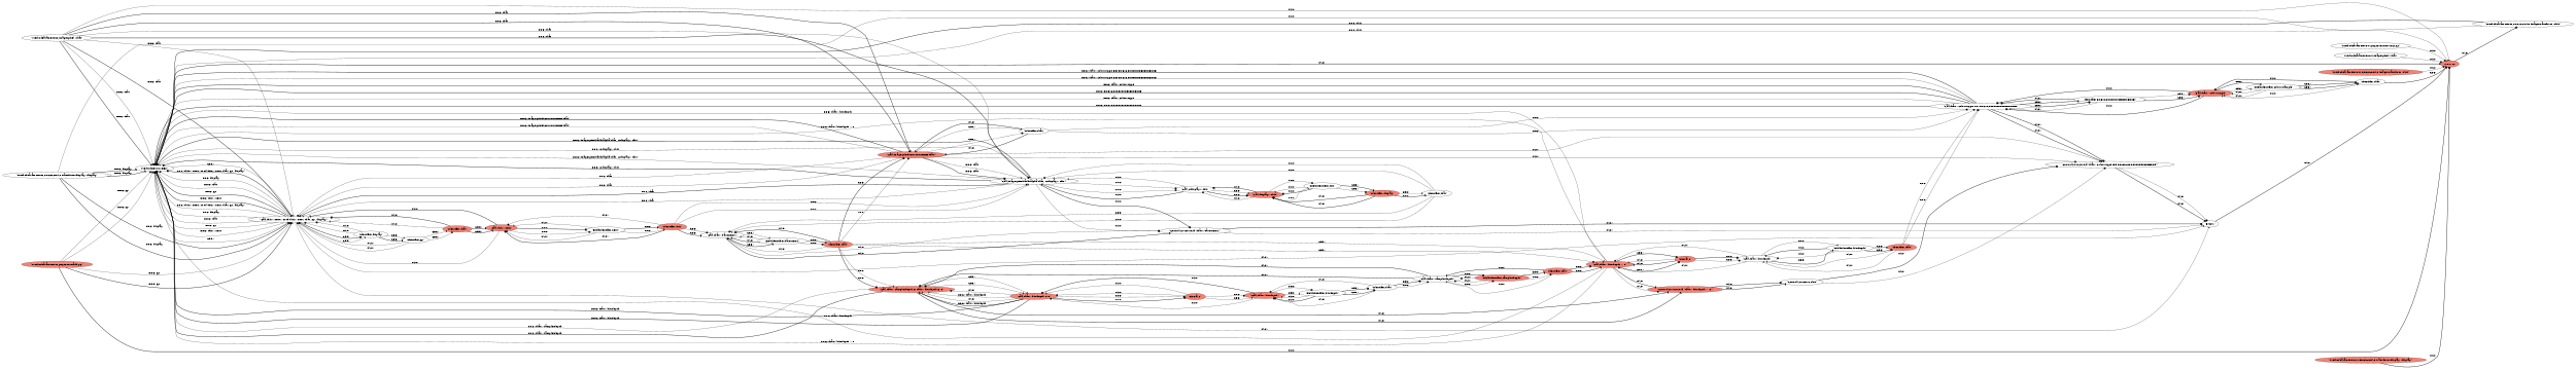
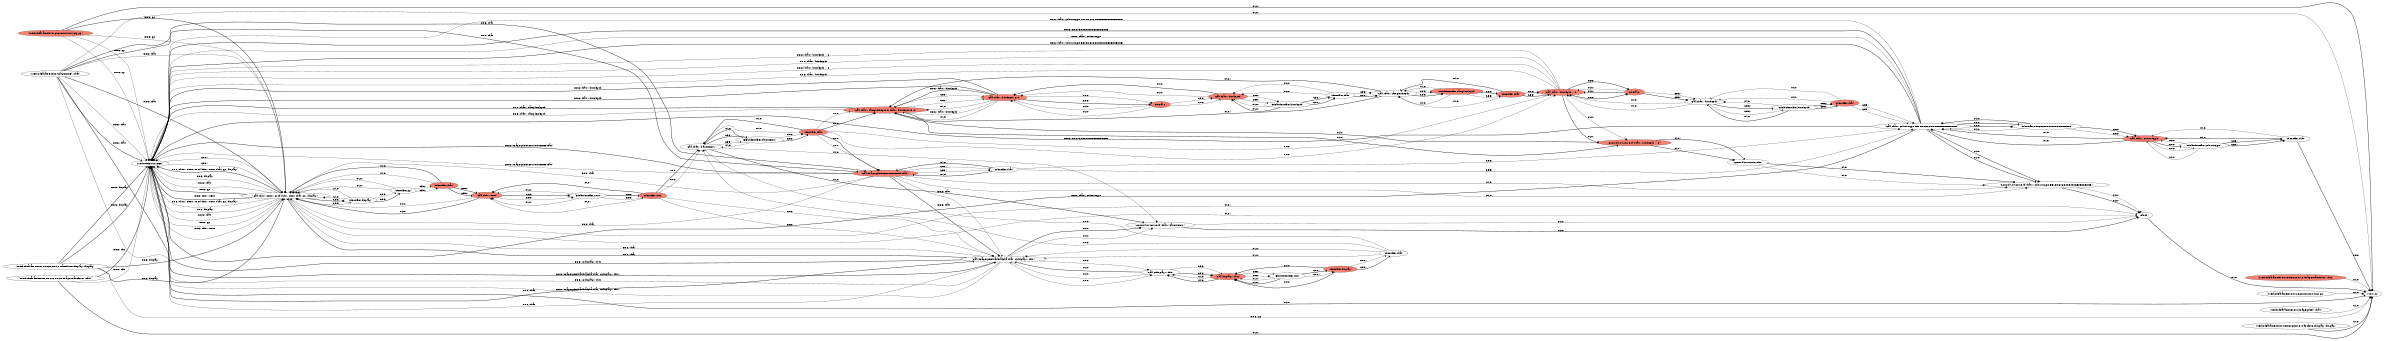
  digraph {
    rankdir=LR
    node [fillcolor=white style=filled]
    edge [arrowhead=box style=solid]
    n1 [label="(MethodReturn,RET)"]
    n2 [label="(Call,this->next->mod(this->next, that, pp, display))"]
-   1000102 [fillcolor=salmon]
+   1000102
    n4 [label="(Block,)"]
    n5 [label="(Identifier,display)"]
    n6 [label="(MethodParameterIn,PNG_CONST image_transform *this)"]
    n7 [fillcolor=salmon label="(MethodParameterOut,PNG_CONST image_transform *this)"]
    n8 [fillcolor=salmon label="(FieldIdentifier,sample_depth)"]
    n9 [label="(Call,that->sample_depth)"]
    n10 [fillcolor=salmon label="(Identifier,that)"]
    n11 [fillcolor=salmon label="(Call,that->sample_depth = that->bit_depth = 8)"]
    n12 [fillcolor=salmon label="(Call,that->bit_depth < 8)"]
    n13 [fillcolor=salmon label="(Call,that->bit_depth = 8)"]
    n14 [fillcolor=salmon label="(Literal,8)"]
    n15 [fillcolor=salmon label="(Call,that->bit_depth)"]
    n16 [fillcolor=salmon label="(ControlStructure,if (that->bit_depth < 8))"]
    n17 [label="(FieldIdentifier,bit_depth)"]
    n18 [label="(Identifier,that)"]
    n19 [label="(ControlStructure,else)"]
    n20 [fillcolor=salmon label="(Literal,8)"]
    n21 [label="(FieldIdentifier,have_tRNS)"]
    n22 [label="(Call,that->have_tRNS)"]
    n23 [fillcolor=salmon label="(Identifier,that)"]
    n24 [label="(ControlStructure,if (that->have_tRNS))"]
    n25 [fillcolor=salmon label="(Call,image_pixel_convert_PLTE(that))"]
    n26 [label="(Call,image_pixel_add_alpha(that, &display->this))"]
    n27 [label="(ControlStructure,if (that->colour_type == PNG_COLOR_TYPE_PALETTE))"]
    n28 [label="(Identifier,that)"]
    n29 [label="(Identifier,that)"]
    n30 [label="(Call,&display->this)"]
    n31 [fillcolor=salmon label="(Call,display->this)"]
    n32 [label="(FieldIdentifier,this)"]
    n33 [fillcolor=salmon label="(Identifier,display)"]
    n34 [fillcolor=salmon label="(Call,this->next)"]
    n35 [label="(FieldIdentifier,next)"]
    n36 [fillcolor=salmon label="(Identifier,this)"]
    n37 [fillcolor=salmon label="(Identifier,that)"]
    n38 [label="(Identifier,pp)"]
-   n39 [fillcolor=salmon label="(MethodParameterIn,png_const_add pp)"]
+   n39 [fillcolor=salmon label="(MethodParameterIn,png_const_structp pp)"]
    n40 [label="(MethodParameterOut,png_const_structp pp)"]
    n41 [label="(MethodParameterIn,image_pixel *that)"]
    n42 [label="(MethodParameterOut,image_pixel *that)"]
    n43 [label="(MethodParameterIn,PNG_CONST transform_display *display)"]
-   n44 [fillcolor=salmon label="(MethodParameterOut,PNG_CONST transform_display *display)"]
-   n45 [label="(FieldIdentifier,colour_sample)"]
+   n44 [label="(MethodParameterOut,PNG_CONST transform_display *display)"]
+   n45 [label="(FieldIdentifier,colour_type)"]
    n46 [fillcolor=salmon label="(Call,that->colour_type)"]
    n47 [label="(Identifier,that)"]
    n48 [label="(Call,that->colour_type == PNG_COLOR_TYPE_PALETTE)"]
    n49 [label="(Identifier,PNG_COLOR_TYPE_PALETTE)"]
    n50 [label="(Call,that->bit_depth)"]
    n51 [label="(FieldIdentifier,bit_depth)"]
    n52 [fillcolor=salmon label="(Identifier,that)"]
    n1 -> n2 [arrowhead=tee label="CFG: "]
    n1 -> n2 [arrowhead=tee label="CFG: "]
    n1 -> 1000102 [arrowhead=tee label="AST: " style=bold]
    n2 -> n1 [label="DDG: this->next->mod(this->next, that, pp, display)" style=bold]
    n2 -> n1 [label="DDG: display"]
    n2 -> n1 [arrowhead=tee label="DDG: that"]
    n2 -> n1 [arrowhead=tee label="DDG: pp" style=bold]
    n2 -> n1 [label="DDG: this->next" style=bold]
    n2 -> n1 [arrowhead=tee label="DDG: this->next->mod(this->next, that, pp, display)"]
    n2 -> n1 [label="DDG: display"]
    n2 -> n1 [label="DDG: that"]
    n2 -> n1 [label="DDG: pp"]
    n2 -> n1 [arrowhead=tee label="DDG: this->next"]
    n2 -> n4 [arrowhead=tee label="AST: "]
    n2 -> n4 [arrowhead=tee label="AST: "]
    n2 -> n5 [label="CFG: " style=bold]
    n2 -> n5 [arrowhead=tee label="CFG: "]
    n4 -> 1000102 [label="AST: " style=bold]
    n5 -> n2 [label="AST: "]
    n5 -> n2 [label="AST: "]
    n5 -> n38 [arrowhead=tee label="CFG: "]
    n5 -> n38 [arrowhead=tee label="CFG: " style=bold]
    n6 -> n1 [label="DDG: this" style=bold]
    n6 -> n1 [arrowhead=tee label="DDG: this"]
-   1000102 -> n6 [label="AST: " style=bold]
+   n6 -> 1000102 [label="AST: " style=bold]
    n7 -> 1000102 [label="AST: "]
    n8 -> n9 [label="AST: "]
    n8 -> n9 [label="AST: "]
    n8 -> n10 [label="CFG: "]
    n8 -> n10 [arrowhead=tee label="CFG: " style=bold]
    n9 -> n8 [label="CFG: "]
    n9 -> n8 [label="CFG: " style=bold]
    n9 -> n11 [label="AST: " style=bold]
    n9 -> n11 [label="AST: " style=bold]
    n10 -> n9 [arrowhead=tee label="AST: "]
    n10 -> n9 [arrowhead=tee label="AST: " style=bold]
    n10 -> n12 [label="CFG: " style=bold]
    n10 -> n12 [arrowhead=tee label="CFG: " style=bold]
    n11 -> n1 [arrowhead=tee label="DDG: that->sample_depth"]
    n11 -> n1 [arrowhead=tee label="DDG: that->sample_depth" style=bold]
    n11 -> n13 [arrowhead=tee label="CFG: "]
    n11 -> n13 [arrowhead=tee label="CFG: "]
    n11 -> n16 [arrowhead=tee label="AST: " style=bold]
    n11 -> n16 [arrowhead=tee label="AST: " style=bold]
    n12 -> n1 [arrowhead=tee label="DDG: that->bit_depth < 8"]
    n12 -> n1 [arrowhead=tee label="DDG: that->bit_depth"]
    n12 -> n1 [label="DDG: that->bit_depth < 8"]
    n12 -> n1 [arrowhead=tee label="DDG: that->bit_depth"]
    n12 -> n16 [arrowhead=tee label="AST: " style=bold]
    n12 -> n16 [label="AST: "]
    n12 -> n20 [label="CFG: " style=bold]
    n12 -> n20 [label="CFG: " style=bold]
    n13 -> n1 [arrowhead=tee label="DDG: that->bit_depth" style=bold]
    n13 -> n1 [label="DDG: that->bit_depth" style=bold]
    n13 -> n11 [label="AST: "]
    n13 -> n11 [arrowhead=tee label="DDG: that->bit_depth"]
    n13 -> n11 [arrowhead=tee label="AST: "]
    n13 -> n11 [arrowhead=tee label="DDG: that->bit_depth" style=bold]
    n13 -> n14 [label="CFG: "]
    n13 -> n14 [label="CFG: " style=bold]
    n14 -> n13 [arrowhead=tee label="AST: "]
    n14 -> n13 [label="AST: "]
    n14 -> n15 [label="CFG: "]
    n14 -> n15 [arrowhead=tee label="CFG: "]
    n15 -> n13 [label="AST: " style=bold]
    n15 -> n13 [label="AST: "]
    n15 -> n17 [label="CFG: "]
    n15 -> n17 [arrowhead=tee label="CFG: "]
    n16 -> n19 [arrowhead=tee label="AST: " style=bold]
    n16 -> n19 [label="AST: " style=bold]
    n17 -> n15 [arrowhead=tee label="AST: "]
    n17 -> n15 [label="AST: " style=bold]
    n17 -> n18 [label="CFG: " style=bold]
    n17 -> n18 [label="CFG: " style=bold]
    n18 -> n9 [label="CFG: "]
    n18 -> n9 [label="CFG: " style=bold]
    n18 -> n15 [label="AST: "]
    n18 -> n15 [label="AST: "]
    n19 -> n27 [label="AST: " style=bold]
    n19 -> n27 [label="AST: "]
    n20 -> n12 [arrowhead=tee label="AST: "]
    n20 -> n12 [arrowhead=tee label="AST: " style=bold]
    n20 -> n50 [label="CFG: " style=bold]
    n20 -> n50 [label="CFG: "]
    n21 -> n22 [arrowhead=tee label="AST: "]
    n21 -> n22 [arrowhead=tee label="AST: " style=bold]
    n21 -> n23 [label="CFG: "]
    n21 -> n23 [arrowhead=tee label="CFG: " style=bold]
    n22 -> n21 [arrowhead=tee label="CFG: " style=bold]
    n22 -> n21 [arrowhead=tee label="CFG: "]
    n22 -> n24 [label="AST: "]
    n22 -> n24 [arrowhead=tee label="AST: " style=bold]
    n23 -> n11 [arrowhead=tee label="CFG: "]
    n23 -> n11 [label="CFG: " style=bold]
    n23 -> n12 [arrowhead=tee label="CFG: "]
    n23 -> n12 [label="CFG: "]
    n23 -> n22 [label="AST: " style=bold]
    n23 -> n22 [label="AST: "]
    n23 -> n25 [label="CFG: " style=bold]
    n23 -> n25 [label="CFG: "]
    n24 -> n4 [arrowhead=tee label="AST: "]
    n24 -> n4 [label="AST: " style=bold]
    n25 -> n1 [label="DDG: image_pixel_convert_PLTE(that)" style=bold]
    n25 -> n1 [label="DDG: image_pixel_convert_PLTE(that)"]
    n25 -> n2 [arrowhead=tee label="DDG: that"]
    n25 -> n2 [label="DDG: that"]
    n25 -> n26 [label="DDG: that" style=bold]
    n25 -> n26 [arrowhead=tee label="DDG: that"]
    n25 -> n27 [label="AST: "]
    n25 -> n27 [label="AST: "]
    n25 -> n28 [arrowhead=tee label="CFG: "]
    n25 -> n28 [label="CFG: "]
    n26 -> n1 [arrowhead=tee label="DDG: image_pixel_add_alpha(that, &display->this)"]
    n26 -> n1 [label="DDG: &display->this" style=bold]
    n26 -> n1 [label="DDG: image_pixel_add_alpha(that, &display->this)" style=bold]
    n26 -> n1 [arrowhead=tee label="DDG: &display->this"]
    n26 -> n2 [arrowhead=tee label="DDG: that" style=bold]
    n26 -> n2 [arrowhead=tee label="DDG: that"]
    n26 -> n24 [label="AST: " style=bold]
    n26 -> n24 [label="AST: "]
    n26 -> n30 [label="CFG: "]
    n26 -> n30 [label="CFG: "]
    n27 -> n4 [label="AST: " style=bold]
    n27 -> n4 [label="AST: "]
    n28 -> n25 [arrowhead=tee label="AST: " style=bold]
    n28 -> n25 [arrowhead=tee label="AST: " style=bold]
    n28 -> n48 [label="CFG: "]
    n28 -> n48 [label="CFG: "]
    n29 -> n22 [arrowhead=tee label="CFG: "]
    n29 -> n22 [label="CFG: "]
    n29 -> n26 [label="AST: "]
    n29 -> n26 [arrowhead=tee label="AST: "]
    n30 -> n26 [arrowhead=tee label="AST: " style=bold]
    n30 -> n26 [arrowhead=tee label="AST: "]
    n30 -> n31 [arrowhead=tee label="CFG: "]
    n30 -> n31 [label="CFG: " style=bold]
    n31 -> n30 [label="AST: "]
    n31 -> n30 [label="AST: " style=bold]
    n31 -> n32 [arrowhead=tee label="CFG: "]
    n31 -> n32 [label="CFG: "]
    n32 -> n31 [arrowhead=tee label="AST: "]
    n32 -> n31 [label="AST: " style=bold]
    n32 -> n33 [label="CFG: "]
    n32 -> n33 [arrowhead=tee label="CFG: " style=bold]
    n33 -> n29 [arrowhead=tee label="CFG: " style=bold]
    n33 -> n29 [arrowhead=tee label="CFG: "]
    n33 -> n31 [label="AST: " style=bold]
    n33 -> n31 [label="AST: " style=bold]
    n34 -> n2 [label="AST: "]
    n34 -> n2 [arrowhead=tee label="AST: " style=bold]
    n34 -> n35 [label="CFG: " style=bold]
    n34 -> n35 [label="CFG: "]
    n35 -> n34 [label="AST: "]
    n35 -> n34 [arrowhead=tee label="AST: "]
    n35 -> n36 [arrowhead=tee label="CFG: " style=bold]
    n35 -> n36 [arrowhead=tee label="CFG: "]
    n36 -> n22 [arrowhead=tee label="CFG: " style=bold]
    n36 -> n22 [label="CFG: "]
    n36 -> n26 [label="CFG: "]
    n36 -> n26 [arrowhead=tee label="CFG: "]
    n36 -> n34 [label="AST: "]
    n36 -> n34 [label="AST: " style=bold]
    n37 -> n2 [label="AST: " style=bold]
    n37 -> n2 [arrowhead=tee label="AST: "]
    n37 -> n34 [arrowhead=tee label="CFG: " style=bold]
    n37 -> n34 [arrowhead=tee label="CFG: " style=bold]
    n38 -> n2 [label="AST: "]
    n38 -> n2 [label="AST: "]
    n38 -> n37 [arrowhead=tee label="CFG: "]
    n38 -> n37 [label="CFG: "]
    n39 -> n1 [label="DDG: pp"]
    n39 -> n1 [label="DDG: pp"]
    n39 -> n2 [label="DDG: pp"]
    n39 -> n2 [arrowhead=tee label="DDG: pp" style=bold]
    n39 -> 1000102 [label="AST: " style=bold]
    n40 -> 1000102 [label="AST: "]
    n41 -> n1 [label="DDG: that"]
    n41 -> n1 [arrowhead=tee label="DDG: that" style=bold]
    n41 -> n2 [arrowhead=tee label="DDG: that"]
    n41 -> n2 [arrowhead=tee label="DDG: that" style=bold]
    n41 -> 1000102 [arrowhead=tee label="AST: "]
    n41 -> n25 [arrowhead=tee label="DDG: that" style=bold]
    n41 -> n25 [arrowhead=tee label="DDG: that" style=bold]
    n41 -> n26 [arrowhead=tee label="DDG: that" style=bold]
    n41 -> n26 [label="DDG: that"]
    n42 -> 1000102 [label="AST: "]
    n43 -> n1 [arrowhead=tee label="DDG: display" style=bold]
    n43 -> n1 [arrowhead=tee label="DDG: display" style=bold]
    n43 -> n2 [arrowhead=tee label="DDG: display" style=bold]
    n43 -> n2 [label="DDG: display" style=bold]
-   n43 -> 1000102 [arrowhead=tee label="AST: "]
+   n43 -> 1000102 [arrowhead=tee label="DDG: pp"]
    n44 -> 1000102 [arrowhead=tee label="AST: " style=bold]
    n45 -> n46 [arrowhead=tee label="AST: "]
    n45 -> n46 [arrowhead=tee label="AST: "]
    n45 -> n47 [label="CFG: " style=bold]
    n45 -> n47 [label="CFG: " style=bold]
    n46 -> n45 [arrowhead=tee label="CFG: " style=bold]
    n46 -> n45 [arrowhead=tee label="CFG: "]
    n46 -> n48 [label="AST: " style=bold]
    n46 -> n48 [label="AST: " style=bold]
    n47 -> 1000102 [arrowhead=tee label="CFG: " style=bold]
    n47 -> n46 [arrowhead=tee label="AST: "]
    n47 -> n46 [label="AST: " style=bold]
    n48 -> n1 [label="DDG: PNG_COLOR_TYPE_PALETTE" style=bold]
    n48 -> n1 [arrowhead=tee label="DDG: that->colour_type"]
    n48 -> n1 [label="DDG: that->colour_type == PNG_COLOR_TYPE_PALETTE" style=bold]
    n48 -> n1 [label="DDG: PNG_COLOR_TYPE_PALETTE" style=bold]
    n48 -> n1 [label="DDG: that->colour_type" style=bold]
    n48 -> n1 [label="DDG: that->colour_type == PNG_COLOR_TYPE_PALETTE"]
    n48 -> n27 [label="AST: " style=bold]
    n48 -> n27 [arrowhead=tee label="AST: " style=bold]
    n48 -> n49 [arrowhead=tee label="CFG: " style=bold]
    n48 -> n49 [label="CFG: " style=bold]
    n49 -> n46 [label="CFG: "]
    n49 -> n46 [label="CFG: " style=bold]
    n49 -> n48 [arrowhead=tee label="AST: "]
    n49 -> n48 [label="AST: " style=bold]
    n50 -> n12 [label="AST: "]
    n50 -> n12 [label="AST: "]
    n50 -> n51 [arrowhead=tee label="CFG: " style=bold]
    n50 -> n51 [arrowhead=tee label="CFG: "]
    n51 -> n50 [arrowhead=tee label="AST: " style=bold]
    n51 -> n50 [label="AST: "]
    n51 -> n52 [arrowhead=tee label="CFG: " style=bold]
    n51 -> n52 [label="CFG: " style=bold]
    n52 -> n48 [arrowhead=tee label="CFG: "]
    n52 -> n48 [label="CFG: "]
    n52 -> n50 [arrowhead=tee label="AST: "]
    n52 -> n50 [arrowhead=tee label="AST: "]
  }
